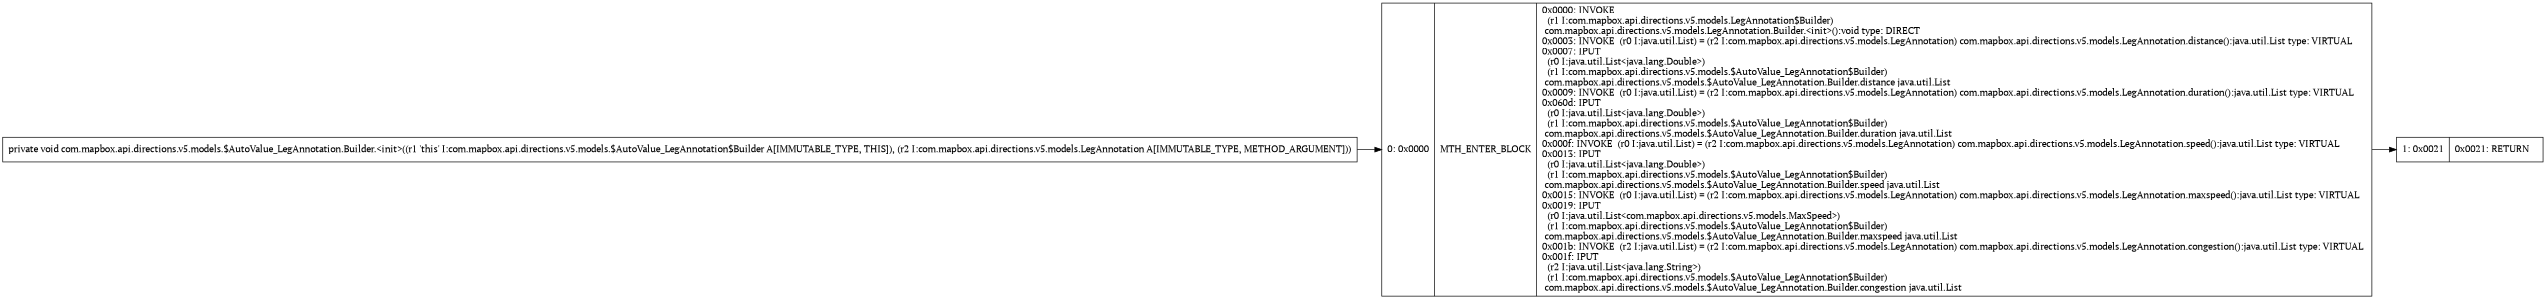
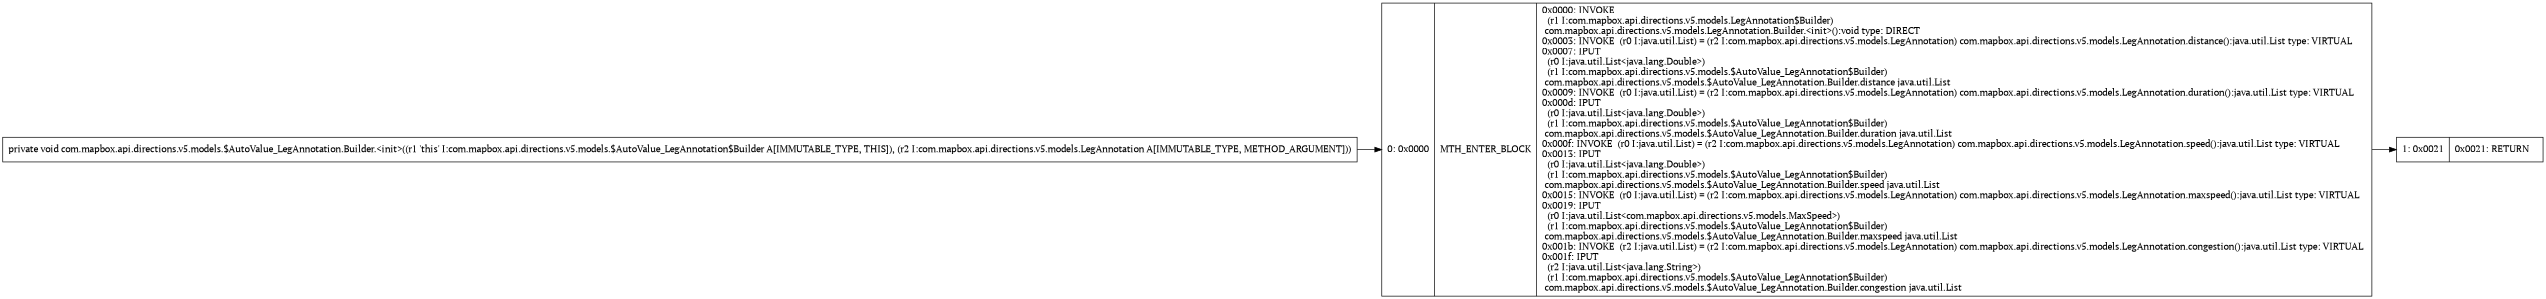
  digraph {
    rankdir=LR
    fontname="PT Serif"
    node [shape=record fontname="PT Serif"]
    edge [fontname="PT Serif"]
-   n1 [label="{0\:\ 0x0000|MTH_ENTER_BLOCK\l|0x0000: INVOKE  \l  (r1 I:com.mapbox.api.directions.v5.models.LegAnnotation$Builder)\l com.mapbox.api.directions.v5.models.LegAnnotation.Builder.\<init\>():void type: DIRECT \l0x0003: INVOKE  (r0 I:java.util.List) = (r2 I:com.mapbox.api.directions.v5.models.LegAnnotation) com.mapbox.api.directions.v5.models.LegAnnotation.distance():java.util.List type: VIRTUAL \l0x0007: IPUT  \l  (r0 I:java.util.List\<java.lang.Double\>)\l  (r1 I:com.mapbox.api.directions.v5.models.$AutoValue_LegAnnotation$Builder)\l com.mapbox.api.directions.v5.models.$AutoValue_LegAnnotation.Builder.distance java.util.List \l0x0009: INVOKE  (r0 I:java.util.List) = (r2 I:com.mapbox.api.directions.v5.models.LegAnnotation) com.mapbox.api.directions.v5.models.LegAnnotation.duration():java.util.List type: VIRTUAL \l0x060d: IPUT  \l  (r0 I:java.util.List\<java.lang.Double\>)\l  (r1 I:com.mapbox.api.directions.v5.models.$AutoValue_LegAnnotation$Builder)\l com.mapbox.api.directions.v5.models.$AutoValue_LegAnnotation.Builder.duration java.util.List \l0x000f: INVOKE  (r0 I:java.util.List) = (r2 I:com.mapbox.api.directions.v5.models.LegAnnotation) com.mapbox.api.directions.v5.models.LegAnnotation.speed():java.util.List type: VIRTUAL \l0x0013: IPUT  \l  (r0 I:java.util.List\<java.lang.Double\>)\l  (r1 I:com.mapbox.api.directions.v5.models.$AutoValue_LegAnnotation$Builder)\l com.mapbox.api.directions.v5.models.$AutoValue_LegAnnotation.Builder.speed java.util.List \l0x0015: INVOKE  (r0 I:java.util.List) = (r2 I:com.mapbox.api.directions.v5.models.LegAnnotation) com.mapbox.api.directions.v5.models.LegAnnotation.maxspeed():java.util.List type: VIRTUAL \l0x0019: IPUT  \l  (r0 I:java.util.List\<com.mapbox.api.directions.v5.models.MaxSpeed\>)\l  (r1 I:com.mapbox.api.directions.v5.models.$AutoValue_LegAnnotation$Builder)\l com.mapbox.api.directions.v5.models.$AutoValue_LegAnnotation.Builder.maxspeed java.util.List \l0x001b: INVOKE  (r2 I:java.util.List) = (r2 I:com.mapbox.api.directions.v5.models.LegAnnotation) com.mapbox.api.directions.v5.models.LegAnnotation.congestion():java.util.List type: VIRTUAL \l0x001f: IPUT  \l  (r2 I:java.util.List\<java.lang.String\>)\l  (r1 I:com.mapbox.api.directions.v5.models.$AutoValue_LegAnnotation$Builder)\l com.mapbox.api.directions.v5.models.$AutoValue_LegAnnotation.Builder.congestion java.util.List \l}"]
+   n1 [label="{0\:\ 0x0000|MTH_ENTER_BLOCK\l|0x0000: INVOKE  \l  (r1 I:com.mapbox.api.directions.v5.models.LegAnnotation$Builder)\l com.mapbox.api.directions.v5.models.LegAnnotation.Builder.\<init\>():void type: DIRECT \l0x0003: INVOKE  (r0 I:java.util.List) = (r2 I:com.mapbox.api.directions.v5.models.LegAnnotation) com.mapbox.api.directions.v5.models.LegAnnotation.distance():java.util.List type: VIRTUAL \l0x0007: IPUT  \l  (r0 I:java.util.List\<java.lang.Double\>)\l  (r1 I:com.mapbox.api.directions.v5.models.$AutoValue_LegAnnotation$Builder)\l com.mapbox.api.directions.v5.models.$AutoValue_LegAnnotation.Builder.distance java.util.List \l0x0009: INVOKE  (r0 I:java.util.List) = (r2 I:com.mapbox.api.directions.v5.models.LegAnnotation) com.mapbox.api.directions.v5.models.LegAnnotation.duration():java.util.List type: VIRTUAL \l0x000d: IPUT  \l  (r0 I:java.util.List\<java.lang.Double\>)\l  (r1 I:com.mapbox.api.directions.v5.models.$AutoValue_LegAnnotation$Builder)\l com.mapbox.api.directions.v5.models.$AutoValue_LegAnnotation.Builder.duration java.util.List \l0x000f: INVOKE  (r0 I:java.util.List) = (r2 I:com.mapbox.api.directions.v5.models.LegAnnotation) com.mapbox.api.directions.v5.models.LegAnnotation.speed():java.util.List type: VIRTUAL \l0x0013: IPUT  \l  (r0 I:java.util.List\<java.lang.Double\>)\l  (r1 I:com.mapbox.api.directions.v5.models.$AutoValue_LegAnnotation$Builder)\l com.mapbox.api.directions.v5.models.$AutoValue_LegAnnotation.Builder.speed java.util.List \l0x0015: INVOKE  (r0 I:java.util.List) = (r2 I:com.mapbox.api.directions.v5.models.LegAnnotation) com.mapbox.api.directions.v5.models.LegAnnotation.maxspeed():java.util.List type: VIRTUAL \l0x0019: IPUT  \l  (r0 I:java.util.List\<com.mapbox.api.directions.v5.models.MaxSpeed\>)\l  (r1 I:com.mapbox.api.directions.v5.models.$AutoValue_LegAnnotation$Builder)\l com.mapbox.api.directions.v5.models.$AutoValue_LegAnnotation.Builder.maxspeed java.util.List \l0x001b: INVOKE  (r2 I:java.util.List) = (r2 I:com.mapbox.api.directions.v5.models.LegAnnotation) com.mapbox.api.directions.v5.models.LegAnnotation.congestion():java.util.List type: VIRTUAL \l0x001f: IPUT  \l  (r2 I:java.util.List\<java.lang.String\>)\l  (r1 I:com.mapbox.api.directions.v5.models.$AutoValue_LegAnnotation$Builder)\l com.mapbox.api.directions.v5.models.$AutoValue_LegAnnotation.Builder.congestion java.util.List \l}"]
    n2 [label="{1\:\ 0x0021|0x0021: RETURN   \l}"]
    n3 [label="{private void com.mapbox.api.directions.v5.models.$AutoValue_LegAnnotation.Builder.\<init\>((r1 'this' I:com.mapbox.api.directions.v5.models.$AutoValue_LegAnnotation$Builder A[IMMUTABLE_TYPE, THIS]), (r2 I:com.mapbox.api.directions.v5.models.LegAnnotation A[IMMUTABLE_TYPE, METHOD_ARGUMENT])) }"]
    n1 -> n2
    n3 -> n1
  }
